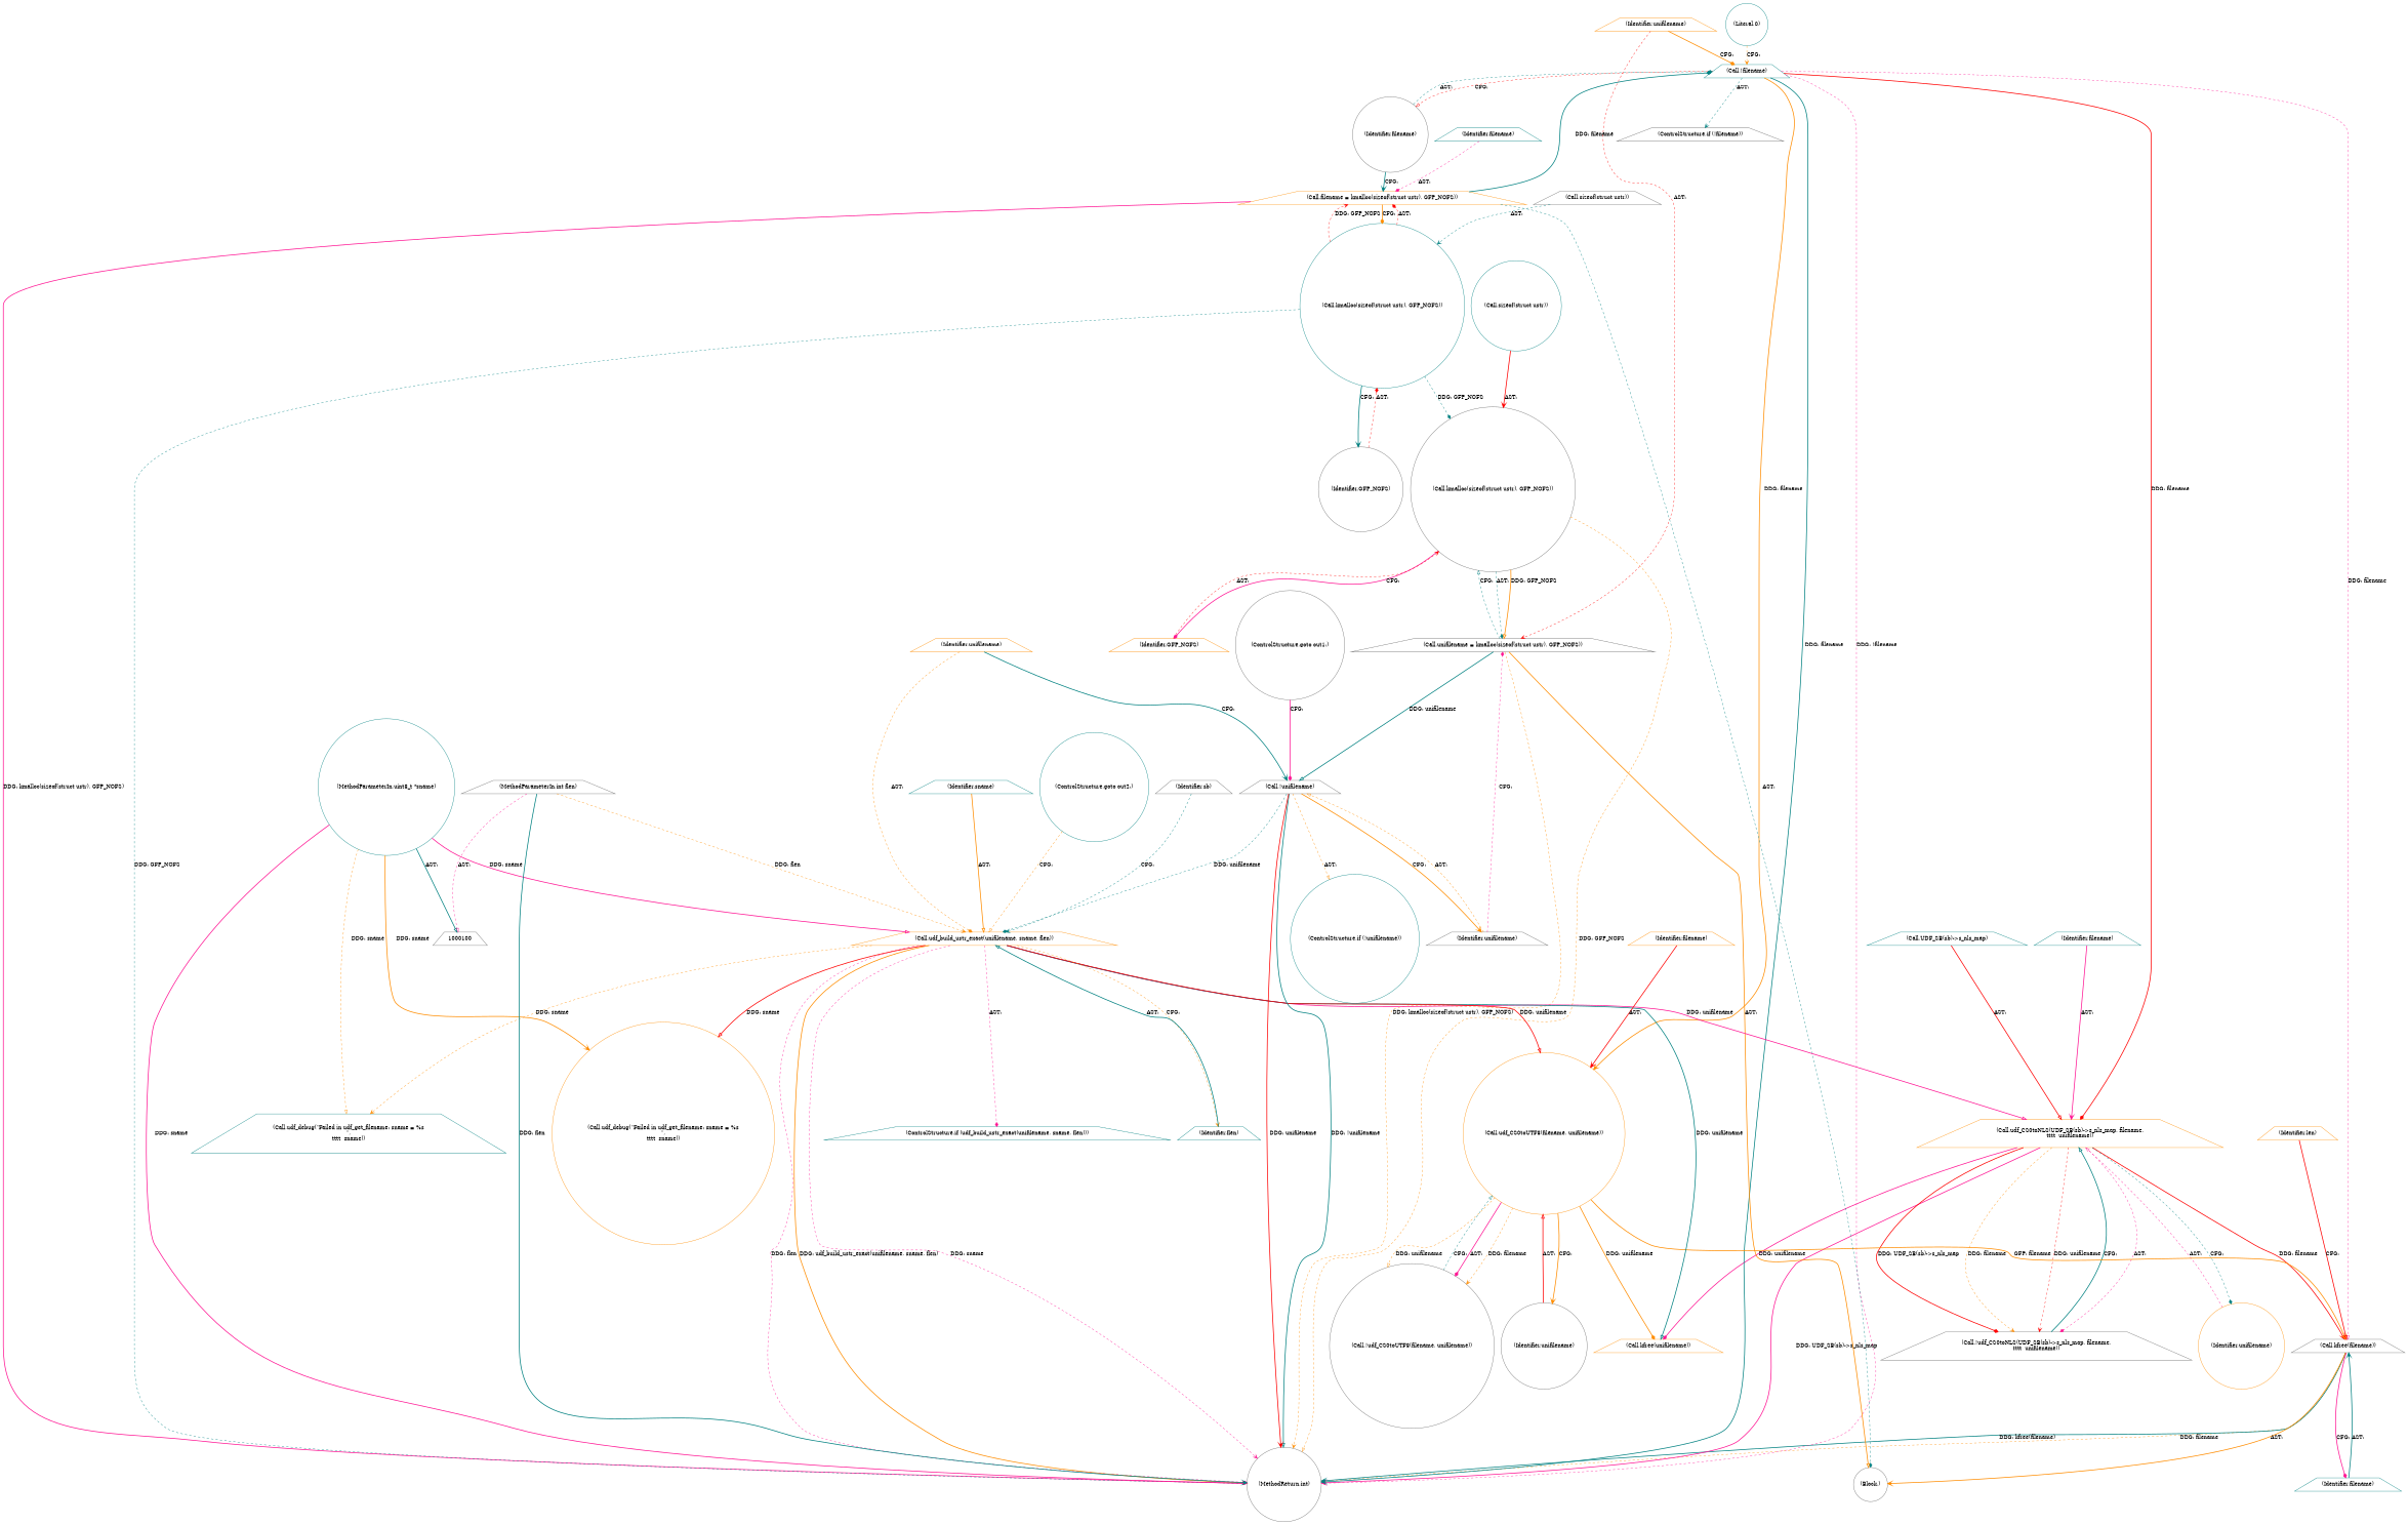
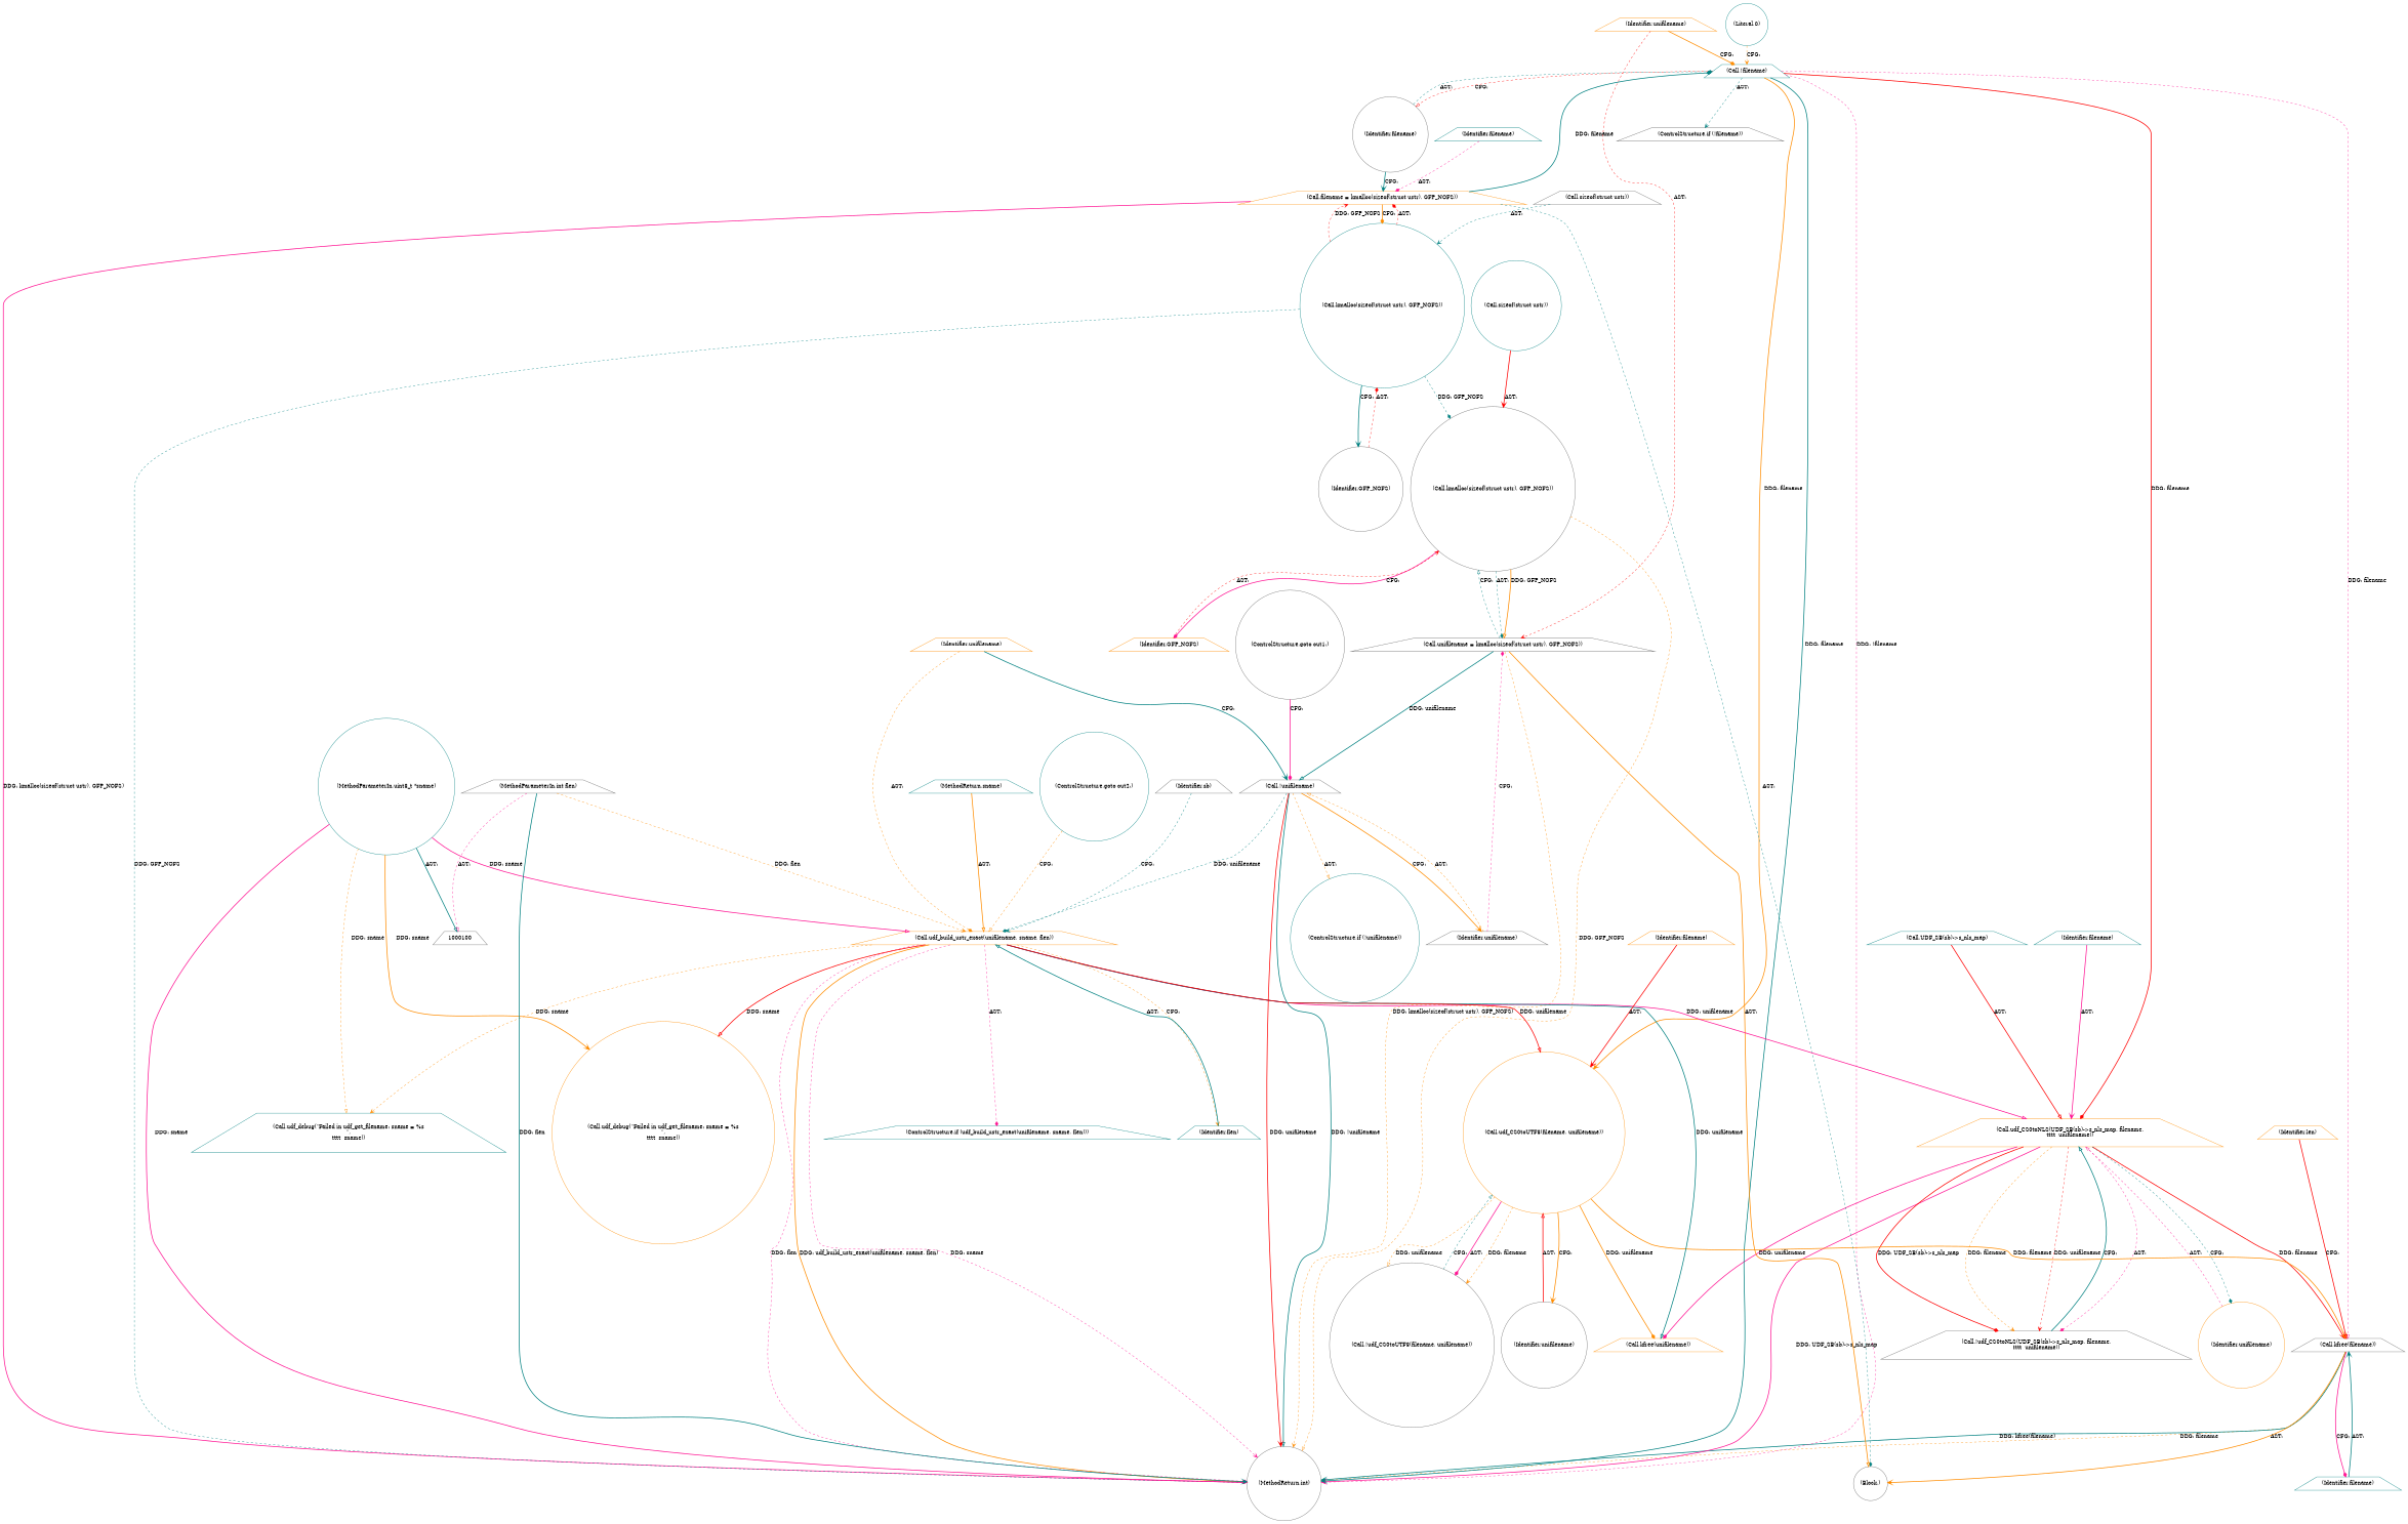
  digraph {
    node [color=gray40 shape=trapezium]
    edge [arrowhead=vee color=darkorange style=bold]
    n1 [label="(Call,kfree(filename))"]
    n2 [label="(MethodReturn,int)" shape=circle]
    n3 [color=teal label="(Identifier,filename)"]
    n4 [label="(Block,)" shape=circle]
    n5 [color=darkorange label="(Call,udf_CS0toNLS(UDF_SB(sb)->s_nls_map, filename,\n\t\t\t\t  unifilename))"]
    n6 [color=darkorange label="(Call,kfree(unifilename))"]
    n7 [color=darkorange label="(Identifier,unifilename)" shape=circle]
    n8 [label="(Call,!udf_CS0toNLS(UDF_SB(sb)->s_nls_map, filename,\n\t\t\t\t  unifilename))"]
    n9 [color=teal label="(Call,!filename)"]
    n10 [color=darkorange label="(Call,udf_CS0toUTF8(filename, unifilename))" shape=circle]
    n11 [label="(ControlStructure,if (!filename))"]
    n12 [label="(Identifier,filename)" shape=circle]
    n13 [label="(Call,!udf_CS0toUTF8(filename, unifilename))" shape=circle]
    n14 [label="(Identifier,unifilename)" shape=circle]
    n15 [color=darkorange label="(Call,filename = kmalloc(sizeof(struct ustr), GFP_NOFS))"]
    n16 [color=teal label="(Call,kmalloc(sizeof(struct ustr), GFP_NOFS))" shape=circle]
    n17 [label="(Call,kmalloc(sizeof(struct ustr), GFP_NOFS))" shape=circle]
    n18 [label="(Identifier,GFP_NOFS)" shape=circle]
    n19 [label="(Call,unifilename = kmalloc(sizeof(struct ustr), GFP_NOFS))"]
    n20 [color=darkorange label="(Identifier,GFP_NOFS)"]
    n21 [color=darkorange label="(Call,udf_build_ustr_exact(unifilename, sname, flen))"]
    n22 [color=teal label="(Identifier,flen)"]
    n23 [color=darkorange label="(Call,udf_debug(\"Failed in udf_get_filename: sname = %s\n\",\n\t\t\t\t  sname))" shape=circle]
    n24 [color=teal label="(ControlStructure,if (udf_build_ustr_exact(unifilename, sname, flen)))"]
    n25 [color=teal label="(Call,udf_debug(\"Failed in udf_get_filename: sname = %s\n\",\n\t\t\t\t  sname))"]
    n26 [label="(Call,!unifilename)"]
    n27 [label="(Identifier,unifilename)"]
    n28 [color=teal label="(ControlStructure,if (!unifilename))" shape=circle]
    n29 [color=teal label="(MethodParameterIn,uint8_t *sname)" shape=circle]
    1000100
    n31 [label="(MethodParameterIn,int flen)"]
    n32 [color=teal label="(Call,sizeof(struct ustr))" shape=circle]
    n33 [label="(Call,sizeof(struct ustr))"]
-   n34 [color=teal label="(Identifier,sname)"]
+   n34 [color=teal label="(MethodReturn,sname)"]
    n35 [color=teal label="(ControlStructure,goto out2;)" shape=circle]
    n36 [color=teal label="(Identifier,filename)"]
    n37 [color=darkorange label="(Identifier,unifilename)"]
    n38 [color=teal label="(Literal,0)" shape=circle]
    n39 [label="(Identifier,sb)"]
    n40 [color=teal label="(Call,UDF_SB(sb)->s_nls_map)"]
    n41 [color=teal label="(Identifier,filename)"]
    n42 [color=darkorange label="(Identifier,filename)"]
    n43 [color=darkorange label="(Identifier,len)"]
    n44 [label="(ControlStructure,goto out1;)" shape=circle]
    n45 [color=darkorange label="(Identifier,unifilename)"]
    n1 -> n2 [arrowhead=diamond label="DDG: filename" style=dashed]
    n1 -> n2 [color=teal label="DDG: kfree(filename)"]
    n1 -> n3 [arrowhead=diamond color=deeppink label="CFG: "]
    n1 -> n4 [label="AST: "]
    n3 -> n1 [color=teal label="AST: "]
    n5 -> n1 [color=red label="DDG: filename"]
    n5 -> n2 [color=deeppink label="DDG: UDF_SB(sb)->s_nls_map"]
    n5 -> n6 [arrowhead=diamond color=deeppink label="DDG: unifilename"]
    n5 -> n7 [arrowhead=diamond color=teal label="CFG: " style=dashed]
    n5 -> n8 [arrowhead=diamond color=deeppink label="AST: " style=dashed]
    n5 -> n8 [arrowhead=diamond color=red label="DDG: UDF_SB(sb)->s_nls_map"]
    n5 -> n8 [label="DDG: filename" style=dashed]
    n5 -> n8 [color=red label="DDG: unifilename" style=dashed]
    n7 -> n5 [arrowhead=onormal color=deeppink label="AST: " style=dashed]
    n8 -> n5 [arrowhead=onormal color=teal label="CFG: "]
    n9 -> n1 [arrowhead=onormal color=deeppink label="DDG: filename" style=dashed]
    n9 -> n2 [arrowhead=onormal color=deeppink label="DDG: !filename" style=dashed]
    n9 -> n2 [color=teal label="DDG: filename"]
    n9 -> n5 [arrowhead=diamond color=red label="DDG: filename"]
    n9 -> n10 [label="DDG: filename"]
    n9 -> n11 [color=teal label="AST: " style=dashed]
    n9 -> n12 [arrowhead=onormal color=red label="CFG: " style=dashed]
-   n10 -> n1 [label="GFP: filename"]
+   n10 -> n1 [label="DDG: filename"]
    n10 -> n6 [arrowhead=diamond label="DDG: unifilename"]
    n10 -> n13 [arrowhead=diamond color=deeppink label="AST: "]
    n10 -> n13 [label="DDG: filename" style=dashed]
    n10 -> n13 [arrowhead=onormal label="DDG: unifilename" style=dashed]
    n10 -> n14 [label="CFG: "]
    n12 -> n9 [arrowhead=diamond color=teal label="AST: " style=dashed]
    n12 -> n15 [color=teal label="CFG: "]
    n13 -> n10 [arrowhead=onormal color=teal label="CFG: " style=dashed]
    n14 -> n10 [arrowhead=onormal color=red label="AST: "]
    n15 -> n2 [arrowhead=onormal color=deeppink label="DDG: kmalloc(sizeof(struct ustr), GFP_NOFS)"]
    n15 -> n4 [arrowhead=diamond color=teal label="AST: " style=dashed]
    n15 -> n9 [arrowhead=diamond color=teal label="DDG: filename"]
    n15 -> n16 [arrowhead=diamond label="CFG: "]
    n16 -> n2 [arrowhead=onormal color=teal label="DDG: GFP_NOFS" style=dashed]
    n16 -> n15 [arrowhead=diamond color=red label="AST: " style=dashed]
    n16 -> n15 [color=red label="DDG: GFP_NOFS" style=dashed]
    n16 -> n17 [arrowhead=diamond color=teal label="DDG: GFP_NOFS" style=dashed]
    n16 -> n18 [color=teal label="CFG: "]
    n17 -> n2 [arrowhead=onormal label="DDG: GFP_NOFS" style=dashed]
    n17 -> n19 [arrowhead=diamond color=teal label="AST: " style=dashed]
    n17 -> n19 [arrowhead=onormal label="DDG: GFP_NOFS"]
    n17 -> n20 [arrowhead=diamond color=deeppink label="CFG: "]
    n18 -> n16 [arrowhead=diamond color=red label="AST: " style=dashed]
    n19 -> n2 [label="DDG: kmalloc(sizeof(struct ustr), GFP_NOFS)" style=dashed]
    n19 -> n4 [arrowhead=onormal label="AST: "]
    n19 -> n17 [arrowhead=onormal color=teal label="CFG: " style=dashed]
    n19 -> n26 [arrowhead=onormal color=teal label="DDG: unifilename"]
    n20 -> n17 [color=red label="AST: " style=dashed]
    n21 -> n2 [arrowhead=onormal label="DDG: udf_build_ustr_exact(unifilename, sname, flen)"]
    n21 -> n2 [color=deeppink label="DDG: sname" style=dashed]
    n21 -> n2 [arrowhead=diamond color=deeppink label="DDG: flen" style=dashed]
    n21 -> n5 [arrowhead=onormal color=deeppink label="DDG: unifilename"]
    n21 -> n6 [arrowhead=onormal color=teal label="DDG: unifilename"]
    n21 -> n10 [arrowhead=onormal color=red label="DDG: unifilename"]
    n21 -> n22 [label="CFG: " style=dashed]
    n21 -> n23 [arrowhead=onormal color=red label="DDG: sname"]
    n21 -> n24 [arrowhead=diamond color=deeppink label="AST: " style=dashed]
    n21 -> n25 [label="DDG: sname" style=dashed]
    n22 -> n21 [arrowhead=onormal color=teal label="AST: "]
    n26 -> n2 [arrowhead=onormal color=teal label="DDG: !unifilename"]
    n26 -> n2 [color=red label="DDG: unifilename"]
    n26 -> n21 [arrowhead=diamond color=teal label="DDG: unifilename" style=dashed]
    n26 -> n27 [label="CFG: "]
    n26 -> n28 [arrowhead=onormal label="AST: " style=dashed]
    n27 -> n19 [arrowhead=diamond color=deeppink label="CFG: " style=dashed]
    n27 -> n26 [arrowhead=onormal label="AST: " style=dashed]
    n29 -> n2 [arrowhead=onormal color=deeppink label="DDG: sname"]
    n29 -> n21 [arrowhead=onormal color=deeppink label="DDG: sname"]
    n29 -> n23 [label="DDG: sname"]
    n29 -> n25 [arrowhead=onormal label="DDG: sname" style=dashed]
    n29 -> 1000100 [arrowhead=onormal color=teal label="AST: "]
    n31 -> n2 [color=teal label="DDG: flen"]
    n31 -> n21 [label="DDG: flen" style=dashed]
    n31 -> 1000100 [arrowhead=onormal color=deeppink label="AST: " style=dashed]
    n32 -> n17 [color=red label="AST: "]
    n33 -> n16 [color=teal label="AST: " style=dashed]
    n34 -> n21 [arrowhead=onormal label="AST: "]
    n35 -> n21 [arrowhead=onormal label="CFG: " style=dashed]
    n36 -> n15 [arrowhead=diamond color=deeppink label="AST: " style=dashed]
    n37 -> n21 [arrowhead=diamond label="AST: " style=dashed]
    n37 -> n26 [color=teal label="CFG: "]
    n38 -> n9 [label="CFG: " style=dashed]
    n39 -> n21 [color=teal label="CFG: " style=dashed]
    n40 -> n5 [arrowhead=onormal color=red label="AST: "]
    n41 -> n5 [color=deeppink label="AST: "]
    n42 -> n10 [color=red label="AST: "]
    n43 -> n1 [arrowhead=onormal color=red label="CFG: "]
    n44 -> n26 [arrowhead=diamond color=deeppink label="CFG: "]
    n45 -> n9 [arrowhead=diamond label="CFG: "]
    n45 -> n19 [color=red label="AST: " style=dashed]
  }
